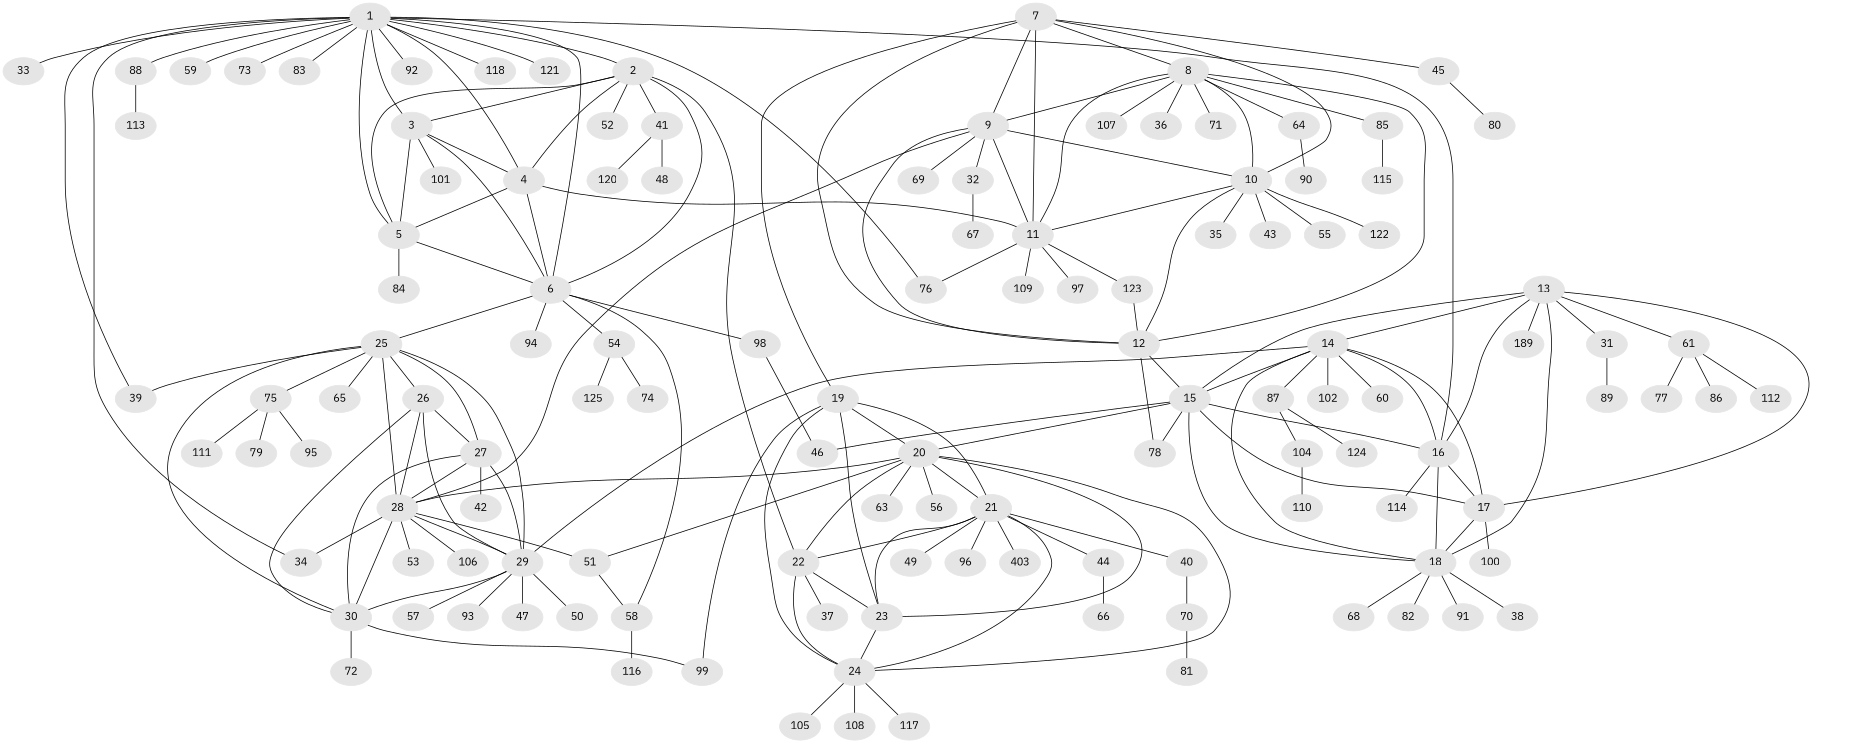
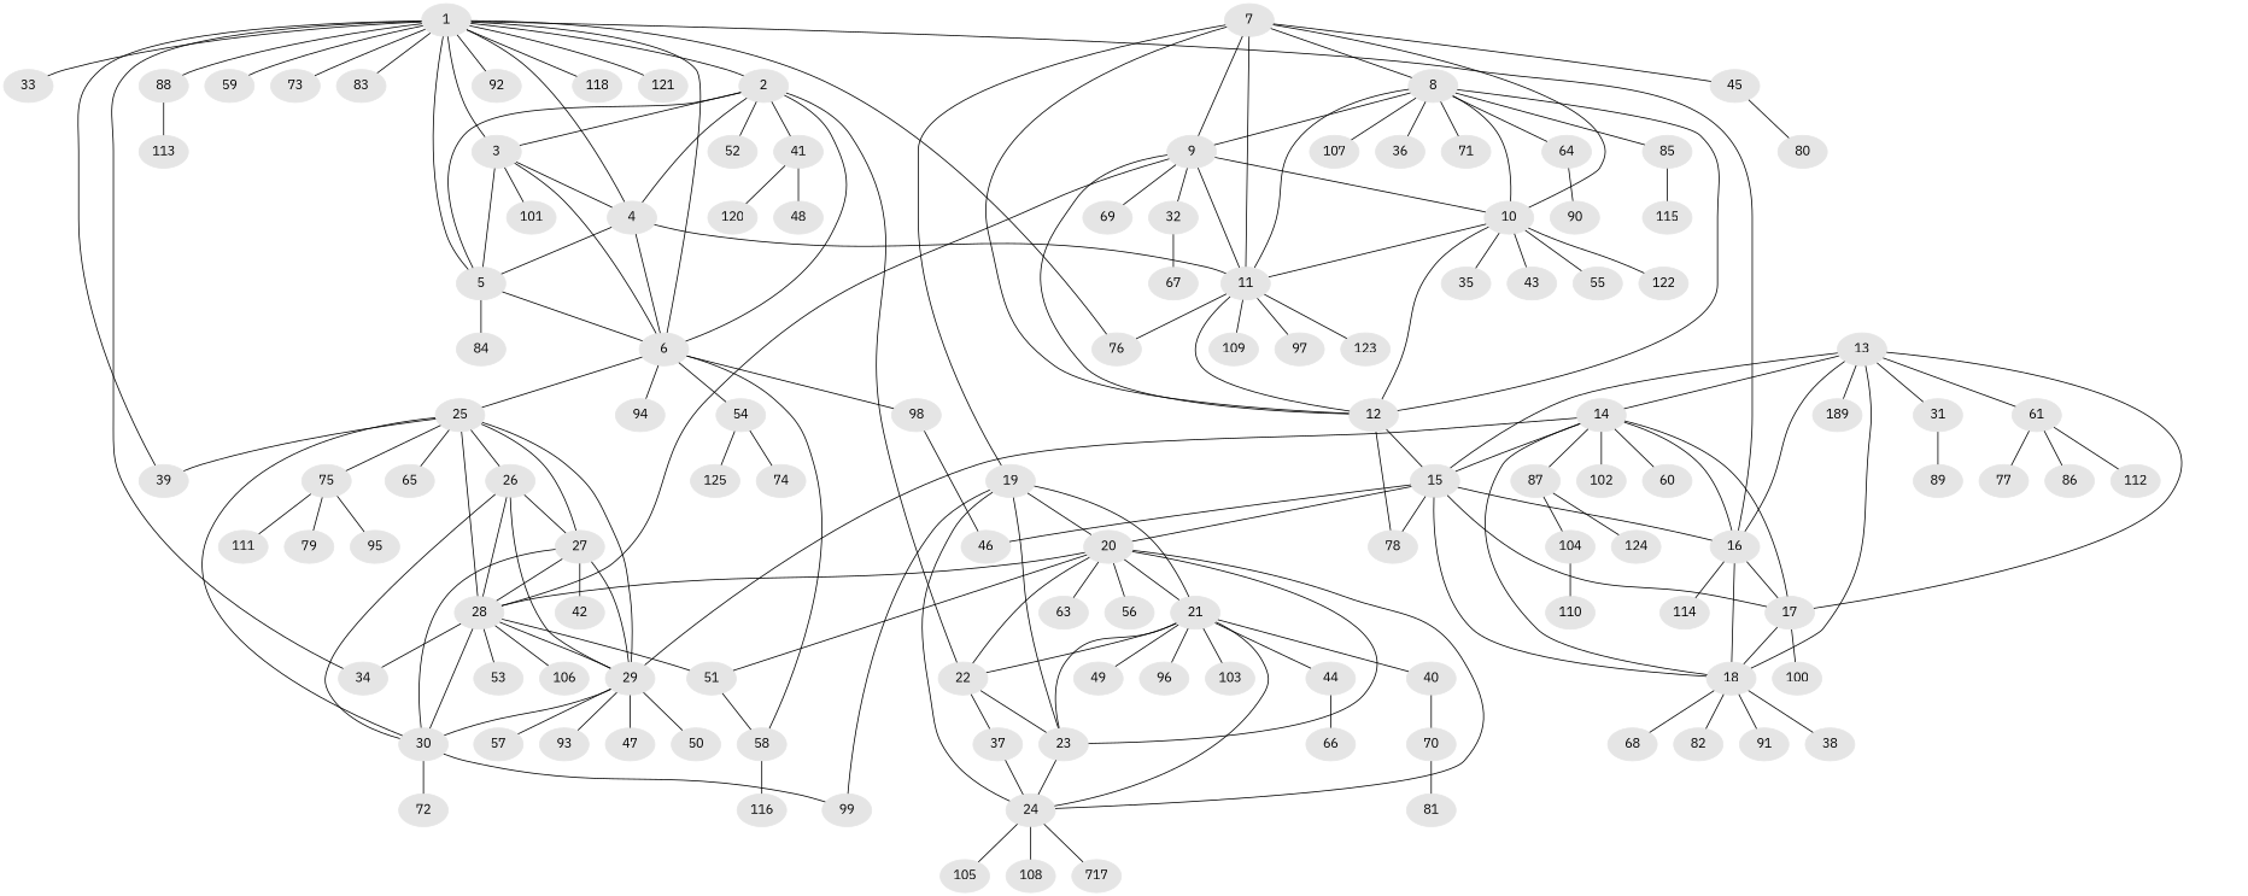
  graph {
    fontname="IBM Plex Sans"
    node [color=gray90 fontname="IBM Plex Sans" style=filled]
    edge [fontname="IBM Plex Sans"]
    1
    2
    3
    4
    5
    6
    16
    33
    34
    39
    59
    73
    76
    83
    88
    92
    118
    121
    22
    41
    52
    101
    11
    84
    25
    54
    58
    94
    98
    17
    18
    114
    113
    23
    24
    37
    48
    120
    12
    97
    109
    123
    28
    29
    26
    27
    30
    65
    75
    74
    125
    116
    46
    7
    8
    9
    10
    19
    45
    36
    64
    71
    85
    107
    32
    69
    35
    43
    55
    122
    15
    78
    20
    21
    99
    80
    90
    115
    51
    53
    106
    67
    13
    14
    31
    61
    n87 [label=189]
    60
    87
    102
    100
    38
    68
    82
    91
    89
    77
    86
    112
    47
    50
    57
    93
    104
    124
    56
    63
    40
    44
    49
    96
-   103 [label=403]
+   103
    105
    108
-   117
+   117 [label=717]
    70
    66
    42
    72
    79
    95
    111
    81
    110
    1 -- 2
    1 -- 3
    1 -- 4
    1 -- 5
    1 -- 6
    1 -- 16
    1 -- 33
    1 -- 34
    1 -- 39
    1 -- 59
    1 -- 73
    1 -- 76
    1 -- 83
    1 -- 88
    1 -- 92
    1 -- 118
    1 -- 121
    2 -- 3
    2 -- 4
    2 -- 5
    2 -- 6
    2 -- 22
    2 -- 41
    2 -- 52
    3 -- 4
    3 -- 5
    3 -- 6
    3 -- 101
    4 -- 5
    4 -- 6
    4 -- 11
    5 -- 6
    5 -- 84
    6 -- 25
    6 -- 54
    6 -- 58
    6 -- 94
    6 -- 98
    16 -- 17
    16 -- 18
    16 -- 114
    88 -- 113
    22 -- 23
-   22 -- 24
+   37 -- 24
    22 -- 37
    41 -- 48
    41 -- 120
    11 -- 76
-   123 -- 12
+   11 -- 12
    11 -- 97
    11 -- 109
    11 -- 123
    25 -- 39
    25 -- 28
    25 -- 29
    25 -- 26
    25 -- 27
    25 -- 30
    25 -- 65
    25 -- 75
    54 -- 74
    54 -- 125
    58 -- 116
    98 -- 46
    17 -- 18
    17 -- 100
    18 -- 38
    18 -- 68
    18 -- 82
    18 -- 91
    23 -- 24
    24 -- 105
    24 -- 108
    24 -- 117
    12 -- 15
    12 -- 78
    28 -- 34
    28 -- 29
    28 -- 30
    28 -- 51
    28 -- 53
    28 -- 106
    29 -- 30
    29 -- 47
    29 -- 50
    29 -- 57
    29 -- 93
    26 -- 28
    26 -- 29
    26 -- 27
    26 -- 30
    27 -- 28
    27 -- 29
    27 -- 30
    27 -- 42
    30 -- 99
    30 -- 72
    75 -- 79
    75 -- 95
    75 -- 111
    7 -- 11
    7 -- 12
    7 -- 8
    7 -- 9
    7 -- 10
    7 -- 19
    7 -- 45
    8 -- 11
    8 -- 12
    8 -- 9
    8 -- 10
    8 -- 36
    8 -- 64
    8 -- 71
    8 -- 85
    8 -- 107
    9 -- 11
    9 -- 12
    9 -- 28
    9 -- 10
    9 -- 32
    9 -- 69
    10 -- 11
    10 -- 12
    10 -- 35
    10 -- 43
    10 -- 55
    10 -- 122
    19 -- 23
    19 -- 24
    19 -- 20
    19 -- 21
    19 -- 99
    45 -- 80
    64 -- 90
    85 -- 115
    32 -- 67
    15 -- 16
    15 -- 17
    15 -- 18
    15 -- 46
    15 -- 78
    15 -- 20
    20 -- 22
    20 -- 23
    20 -- 24
    20 -- 28
    20 -- 21
    20 -- 51
    20 -- 56
    20 -- 63
    21 -- 22
    21 -- 23
    21 -- 24
    21 -- 40
    21 -- 44
    21 -- 49
    21 -- 96
    21 -- 103
    51 -- 58
    13 -- 16
    13 -- 17
    13 -- 18
    13 -- 15
    13 -- 14
    13 -- 31
    13 -- 61
    13 -- n87
    14 -- 16
    14 -- 17
    14 -- 18
    14 -- 29
    14 -- 15
    14 -- 60
    14 -- 87
    14 -- 102
    31 -- 89
    61 -- 77
    61 -- 86
    61 -- 112
    87 -- 104
    87 -- 124
    104 -- 110
    40 -- 70
    44 -- 66
    70 -- 81
  }
